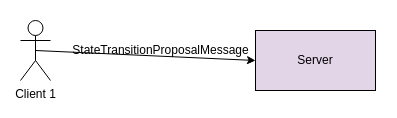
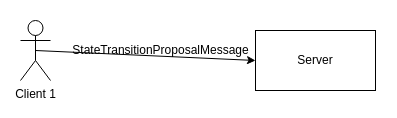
  <mxCell id="0" />
  <mxCell id="1" parent="0" />
  <mxCell id="2" value="&lt;div&gt;Client 1&lt;/div&gt;&lt;div&gt;&lt;br&gt;&lt;/div&gt;" style="shape=umlActor;verticalLabelPosition=bottom;verticalAlign=top;html=1;outlineConnect=0;" vertex="1" parent="1"><mxGeometry x="20" y="20" width="30" height="60" as="geometry" /></mxCell>
  <mxCell id="3" value="" style="endArrow=classic;html=1;rounded=0;exitX=0.5;exitY=0.5;exitDx=0;exitDy=0;exitPerimeter=0;entryX=0;entryY=0.5;entryDx=0;entryDy=0;" edge="1" parent="1" source="2" target="4"><mxGeometry width="50" height="50" relative="1" as="geometry"><mxPoint x="320" y="280" as="sourcePoint" /><mxPoint x="260" y="120" as="targetPoint" /></mxGeometry></mxCell>
- <mxCell id="4" value="Server" style="rounded=0;whiteSpace=wrap;html=1;fillColor=#e1d5e7;" vertex="1" parent="1"><mxGeometry x="255" y="30" width="120" height="60" as="geometry" /></mxCell>
+ <mxCell id="4" value="Server" style="rounded=0;whiteSpace=wrap;html=1;" vertex="1" parent="1"><mxGeometry x="255" y="30" width="120" height="60" as="geometry" /></mxCell>
  <mxCell id="5" value="StateTransitionProposalMessage" style="text;html=1;align=center;verticalAlign=middle;resizable=0;points=[];autosize=1;strokeColor=none;fillColor=none;" vertex="1" parent="1"><mxGeometry x="60" y="35" width="200" height="30" as="geometry" /></mxCell>
